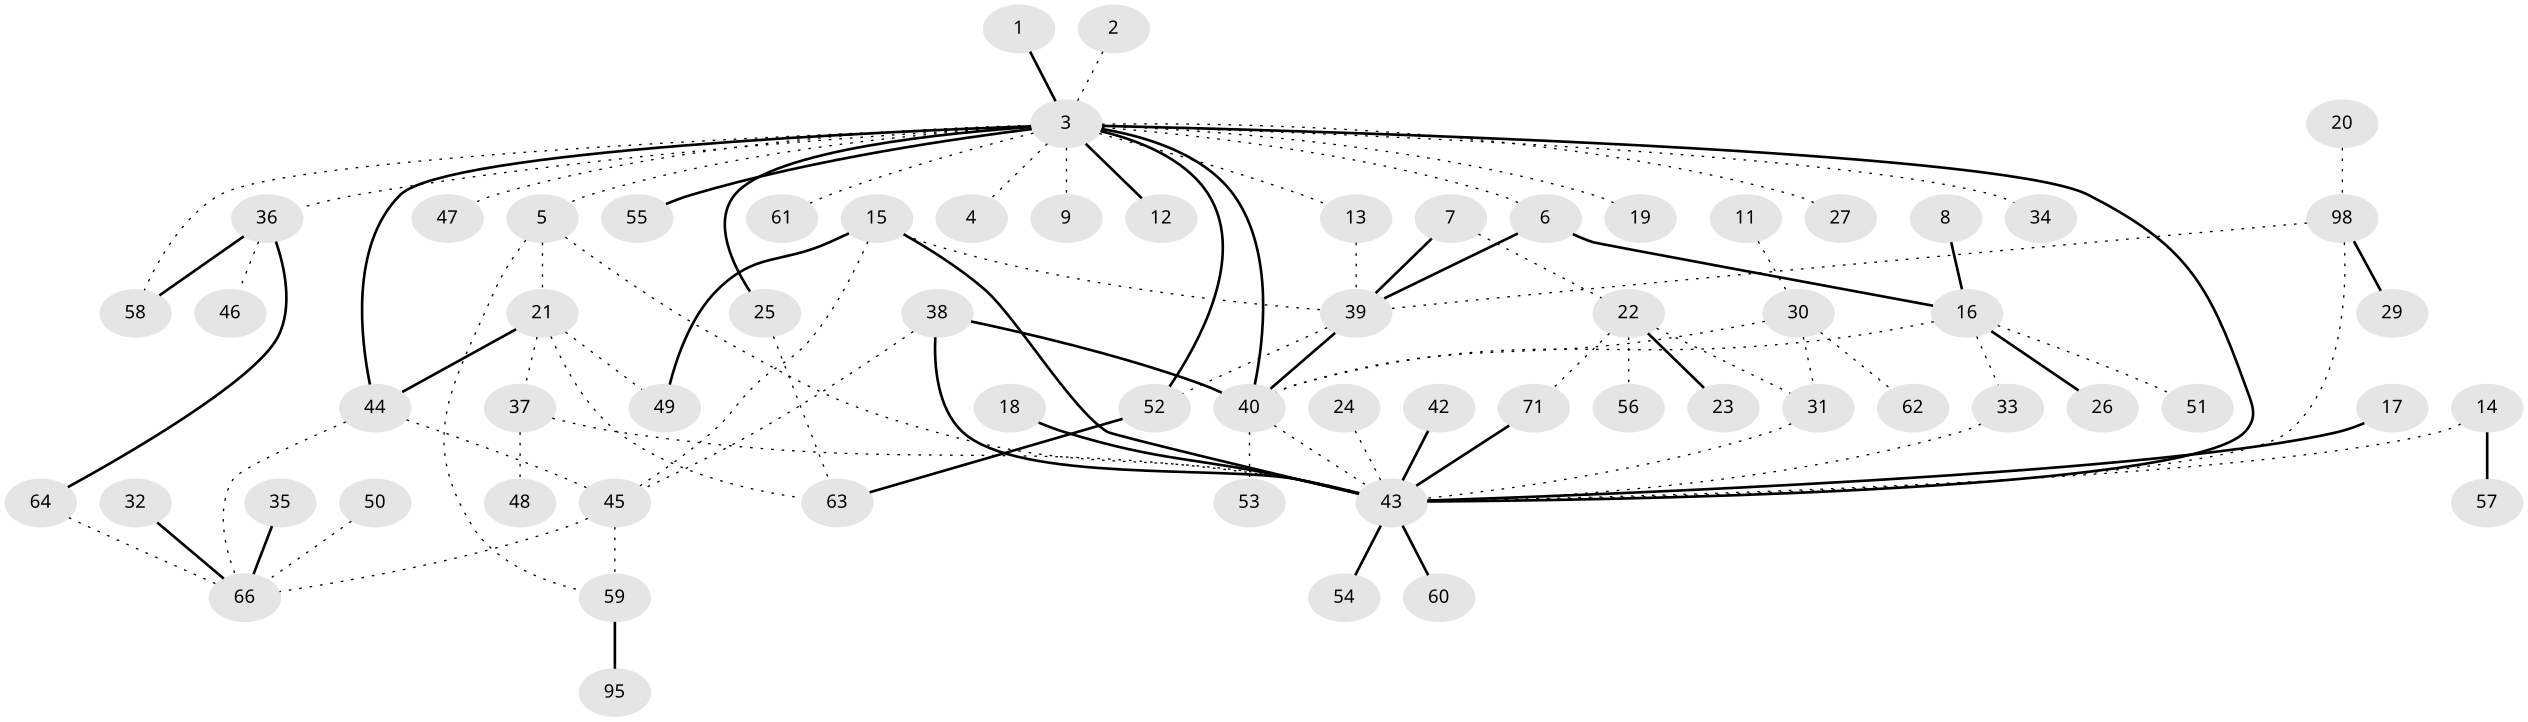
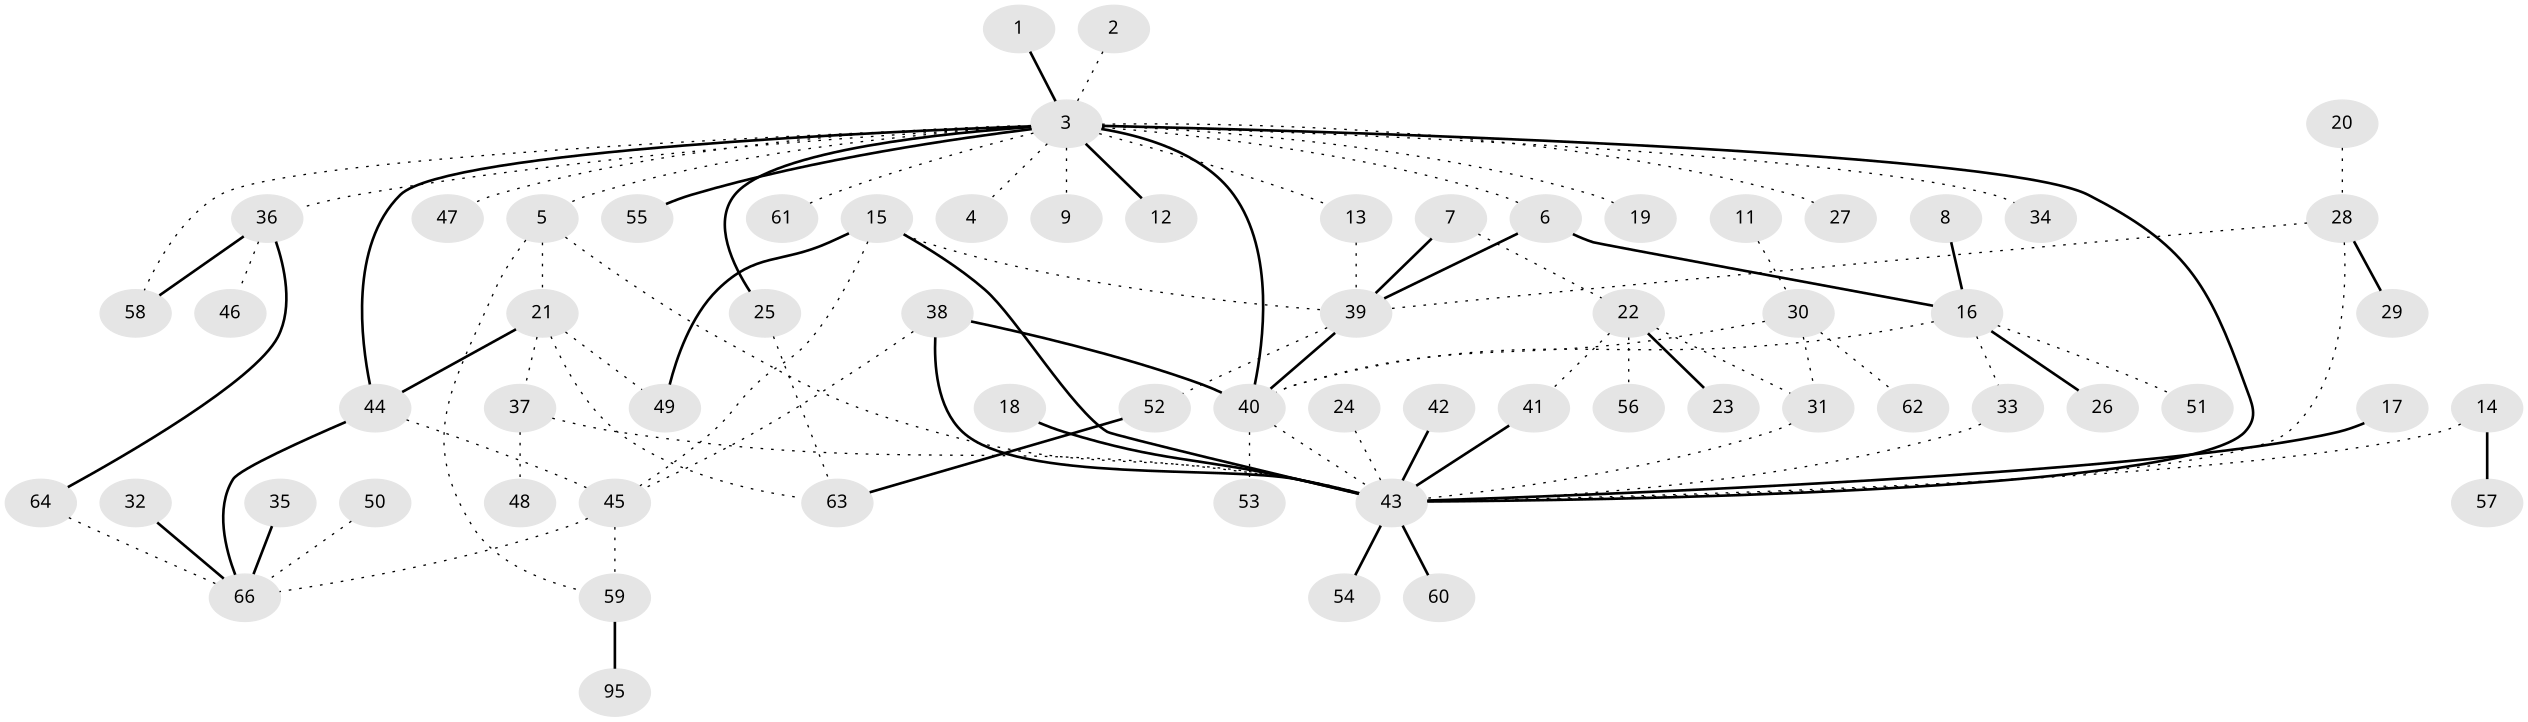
  graph {
    fontname="Noto Sans"
    node [color=gray90 fontname="Noto Sans" style=filled]
    edge [fontname="Noto Sans" style=dotted weight=1.0]
    1
    3
    4
    5
    6
    9
    12
    13
    19
    25
    27
    34
    36
    40
    43
    44
    47
    52
    55
    58
    61
    2
    21
    59
    16
    39
    8
    63
    46
    64
    53
    54
    60
    45
    66
    49
    37
    n38 [label=95]
    26
    33
    51
    7
    22
    23
    31
-   41 [label=71]
+   41
    56
    11
    30
    62
    14
    57
    15
    17
    18
    20
-   28 [label=98]
+   28
    29
    48
    24
    32
    35
    38
    42
    50
    1 -- 3 [style=bold]
    3 -- 4
    3 -- 5
    3 -- 6
    3 -- 9
    3 -- 12 [style=bold]
    3 -- 13
    3 -- 19
    3 -- 25 [style=bold]
    3 -- 27
    3 -- 34
    3 -- 36
    3 -- 40 [style=bold]
    3 -- 43 [style=bold]
    3 -- 44 [style=bold]
    3 -- 47
-   3 -- 52 [style=bold]
    3 -- 55 [style=bold]
    3 -- 58
    3 -- 61
    5 -- 43
    5 -- 21
    5 -- 59
    6 -- 16 [style=bold]
    6 -- 39 [style=bold]
    13 -- 39
    25 -- 63
    36 -- 58 [style=bold]
    36 -- 46
    36 -- 64 [style=bold]
    40 -- 43
    40 -- 53
    43 -- 54 [style=bold]
    43 -- 60 [style=bold]
    44 -- 45
-   44 -- 66
+   44 -- 66 [style=bold]
    52 -- 63 [style=bold]
    2 -- 3
    21 -- 44 [style=bold]
    21 -- 63
    21 -- 49
    21 -- 37
    59 -- n38 [style=bold]
    16 -- 40
    16 -- 26 [style=bold]
    16 -- 33
    16 -- 51
    39 -- 40 [style=bold]
    39 -- 52
    8 -- 16 [style=bold]
    64 -- 66
    45 -- 59 [weight=2.0]
    45 -- 66
    37 -- 43
    37 -- 48
    33 -- 43
    7 -- 39 [style=bold]
    7 -- 22
    22 -- 23 [style=bold]
    22 -- 31
    22 -- 41
    22 -- 56
    31 -- 43
    41 -- 43 [style=bold]
    11 -- 30
    30 -- 40
    30 -- 31
    30 -- 62
    14 -- 43
    14 -- 57 [style=bold]
    15 -- 43 [style=bold]
    15 -- 39
    15 -- 45
    15 -- 49 [style=bold]
    17 -- 43 [style=bold]
    18 -- 43 [style=bold]
    20 -- 28
    28 -- 43
    28 -- 39
    28 -- 29 [style=bold]
    24 -- 43
    32 -- 66 [style=bold]
    35 -- 66 [style=bold]
    38 -- 40 [style=bold]
    38 -- 43 [style=bold weight=2.0]
    38 -- 45
    42 -- 43 [style=bold]
    50 -- 66
  }
